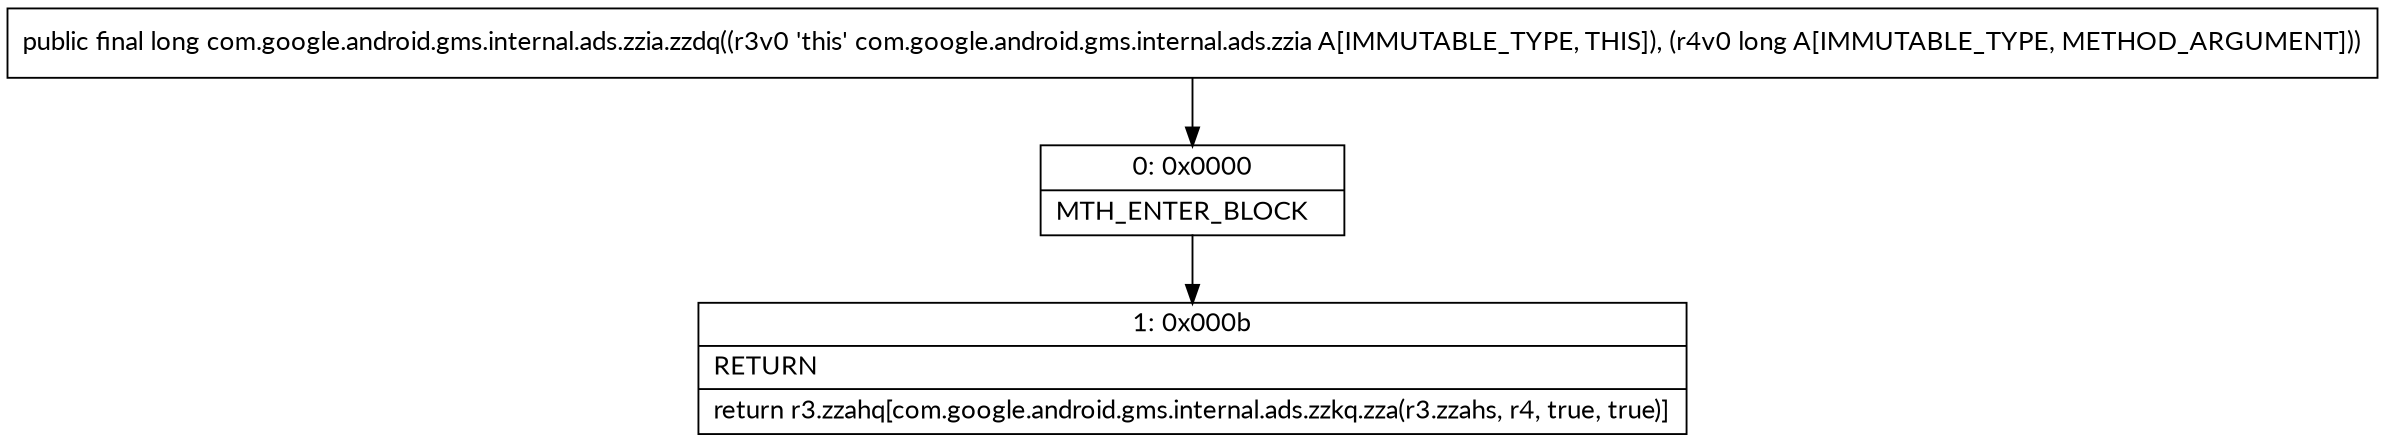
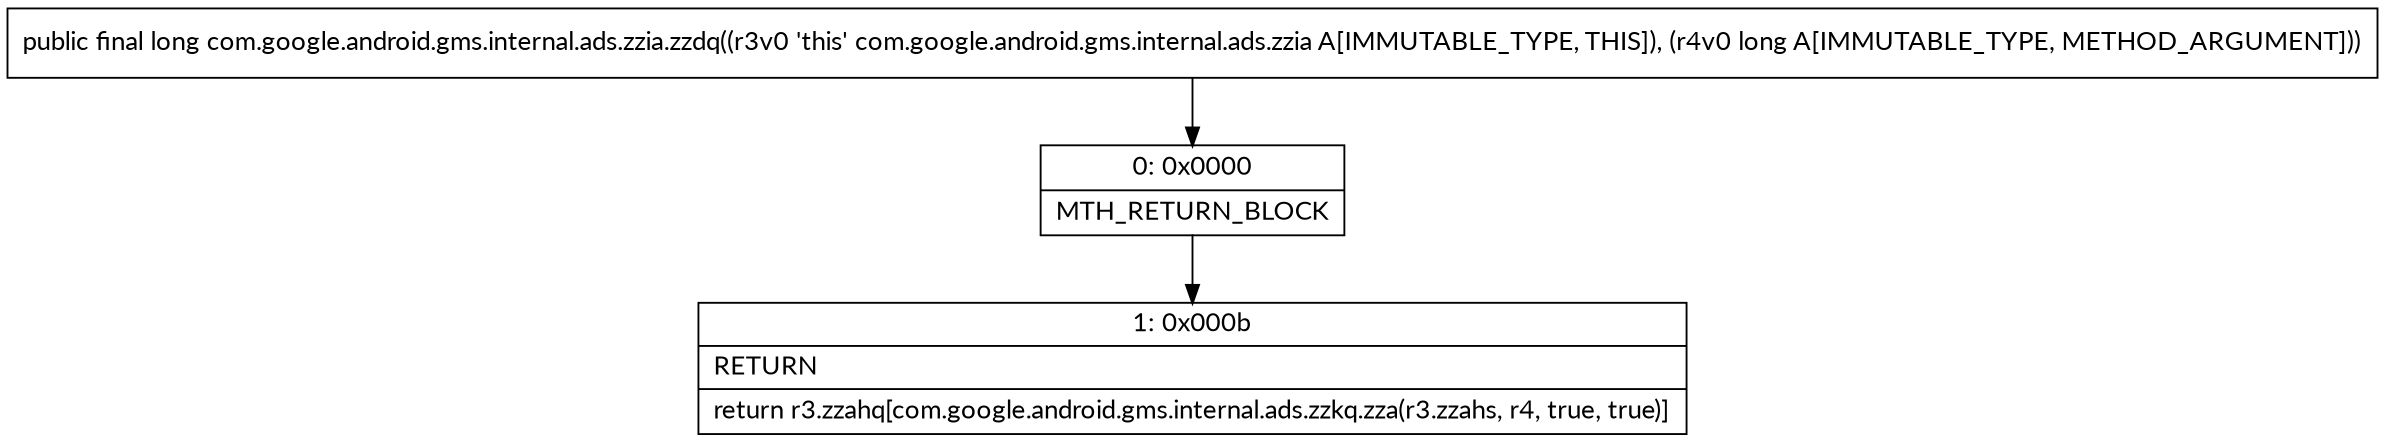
  digraph {
    fontname=Lato
    node [shape=record fontname=Lato]
    edge [fontname=Lato]
-   n1 [label="{0\:\ 0x0000|MTH_ENTER_BLOCK\l}"]
+   n1 [label="{0\:\ 0x0000|MTH_RETURN_BLOCK\l}"]
    n2 [label="{1\:\ 0x000b|RETURN\l|return r3.zzahq[com.google.android.gms.internal.ads.zzkq.zza(r3.zzahs, r4, true, true)]\l}"]
    n3 [label="{public final long com.google.android.gms.internal.ads.zzia.zzdq((r3v0 'this' com.google.android.gms.internal.ads.zzia A[IMMUTABLE_TYPE, THIS]), (r4v0 long A[IMMUTABLE_TYPE, METHOD_ARGUMENT])) }"]
    n1 -> n2
    n3 -> n1
  }
